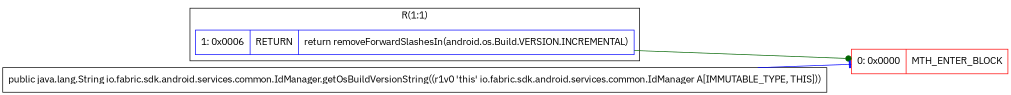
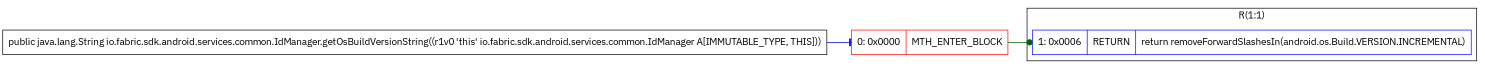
  digraph {
    rankdir=LR
    fontname="IBM Plex Sans"
    node [shape=record fontname="IBM Plex Sans"]
    edge [fontname="IBM Plex Sans"]
    n1 [color=blue label="{1\:\ 0x0006|RETURN\l|return removeForwardSlashesIn(android.os.Build.VERSION.INCREMENTAL)\l}"]
    n2 [color=red label="{0\:\ 0x0000|MTH_ENTER_BLOCK\l}"]
    n3 [label="{public java.lang.String io.fabric.sdk.android.services.common.IdManager.getOsBuildVersionString((r1v0 'this' io.fabric.sdk.android.services.common.IdManager A[IMMUTABLE_TYPE, THIS])) }"]
    subgraph cluster_1 {
      label="R(1:1)"
      n1
    }
-   n1 -> n2 [color=darkgreen arrowhead=dot]
+   n2 -> n1 [color=darkgreen arrowhead=dot]
    n3 -> n2 [color=blue arrowhead=tee]
  }
